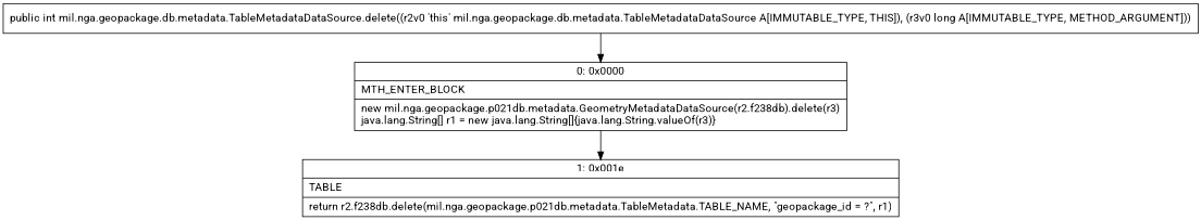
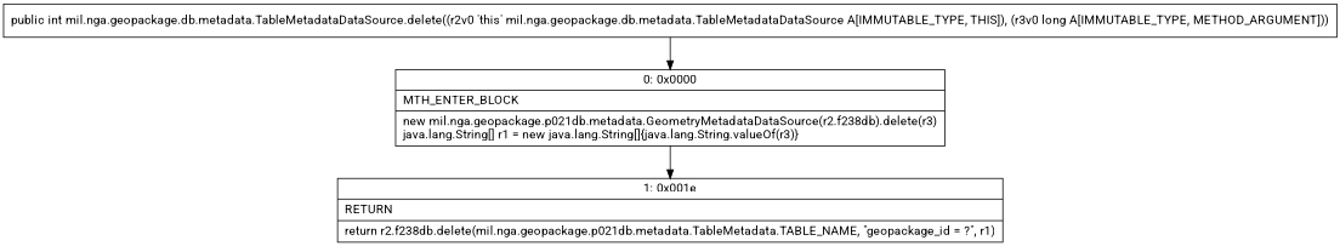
  digraph {
    fontname=Roboto
    node [shape=record fontname=Roboto]
    edge [fontname=Roboto]
    n1 [label="{0\:\ 0x0000|MTH_ENTER_BLOCK\l|new mil.nga.geopackage.p021db.metadata.GeometryMetadataDataSource(r2.f238db).delete(r3)\ljava.lang.String[] r1 = new java.lang.String[]\{java.lang.String.valueOf(r3)\}\l}"]
-   n2 [label="{1\:\ 0x001e|TABLE\l|return r2.f238db.delete(mil.nga.geopackage.p021db.metadata.TableMetadata.TABLE_NAME, \"geopackage_id = ?\", r1)\l}"]
+   n2 [label="{1\:\ 0x001e|RETURN\l|return r2.f238db.delete(mil.nga.geopackage.p021db.metadata.TableMetadata.TABLE_NAME, \"geopackage_id = ?\", r1)\l}"]
    n3 [label="{public int mil.nga.geopackage.db.metadata.TableMetadataDataSource.delete((r2v0 'this' mil.nga.geopackage.db.metadata.TableMetadataDataSource A[IMMUTABLE_TYPE, THIS]), (r3v0 long A[IMMUTABLE_TYPE, METHOD_ARGUMENT])) }"]
    n1 -> n2
    n3 -> n1
  }
